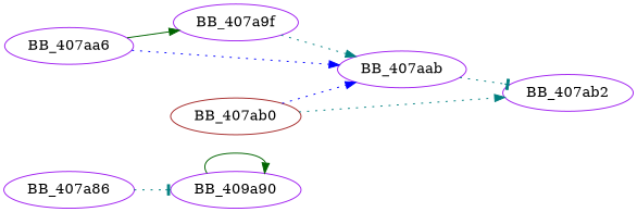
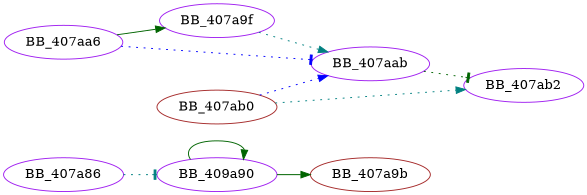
  digraph {
    rankdir=LR
    node [color=purple]
    edge [arrowhead=normal color=teal style=dotted]
    n1 [label=BB_409a90]
    BB_407a86
+   BB_407a9b [color=brown]
    BB_407a9f
    BB_407aab
    BB_407aa6
    BB_407ab2
    BB_407ab0 [color=brown]
    n1 -> n1 [color=darkgreen style=solid]
+   n1 -> BB_407a9b [color=darkgreen style=solid]
    BB_407a86 -> n1 [arrowhead=tee]
    BB_407a9f -> BB_407aab
-   BB_407aab -> BB_407ab2 [arrowhead=tee]
+   BB_407aab -> BB_407ab2 [arrowhead=tee color=darkgreen]
    BB_407aa6 -> BB_407a9f [color=darkgreen style=solid]
-   BB_407aa6 -> BB_407aab [color=blue]
+   BB_407aa6 -> BB_407aab [arrowhead=tee color=blue]
    BB_407ab0 -> BB_407aab [color=blue]
    BB_407ab0 -> BB_407ab2
  }
